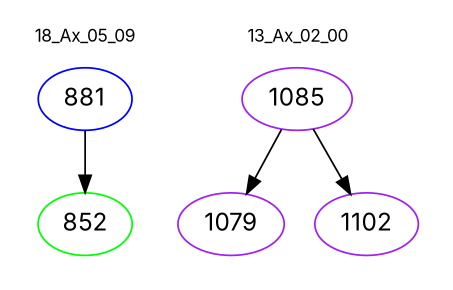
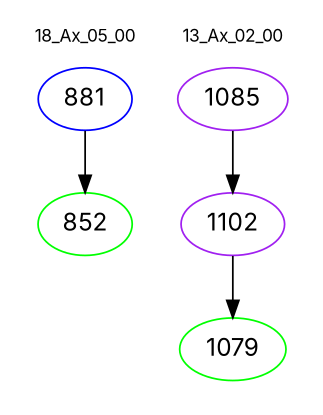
  digraph {
    fontname=Inter
    node [color=green fontname=Inter]
    edge [color=black fontname=Inter]
    n1 [color=blue label=881]
    n2 [label=852]
    n3 [color=purple label=1085]
-   n4 [color=purple label=1079]
+   n4 [label=1079]
    n5 [color=purple label=1102]
    subgraph cluster_1 {
      color=white
      fontsize=10
-     label="18_Ax_05_09"
+     label="18_Ax_05_00"
      n1
      n2
    }
    subgraph cluster_2 {
      color=white
      fontsize=10
      label="13_Ax_02_00"
      n3
      n4
      n5
    }
    n1 -> n2
-   n3 -> n4
+   n5 -> n4
    n3 -> n5
  }
